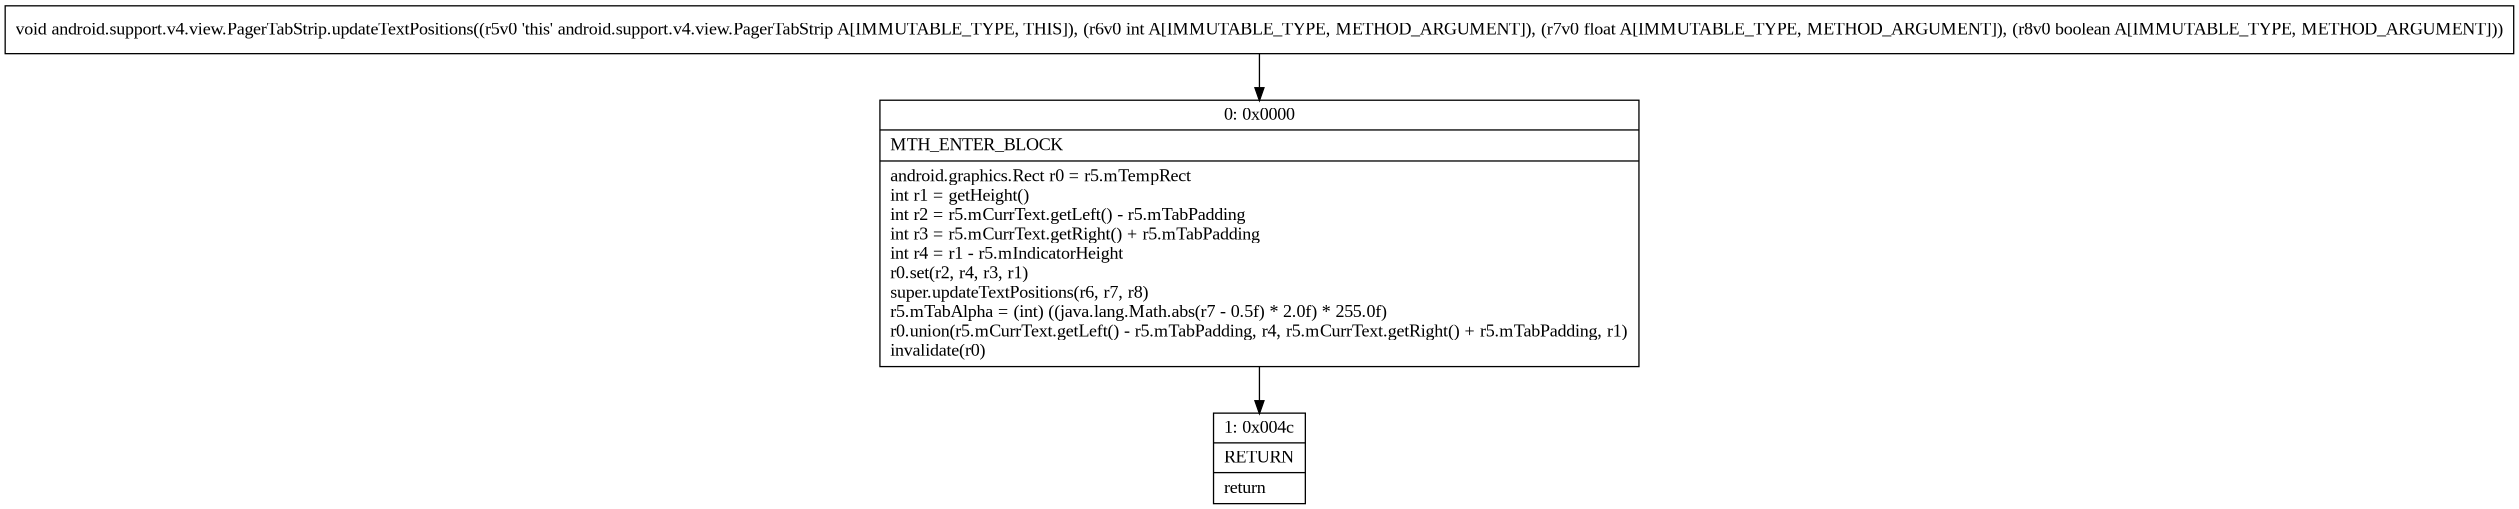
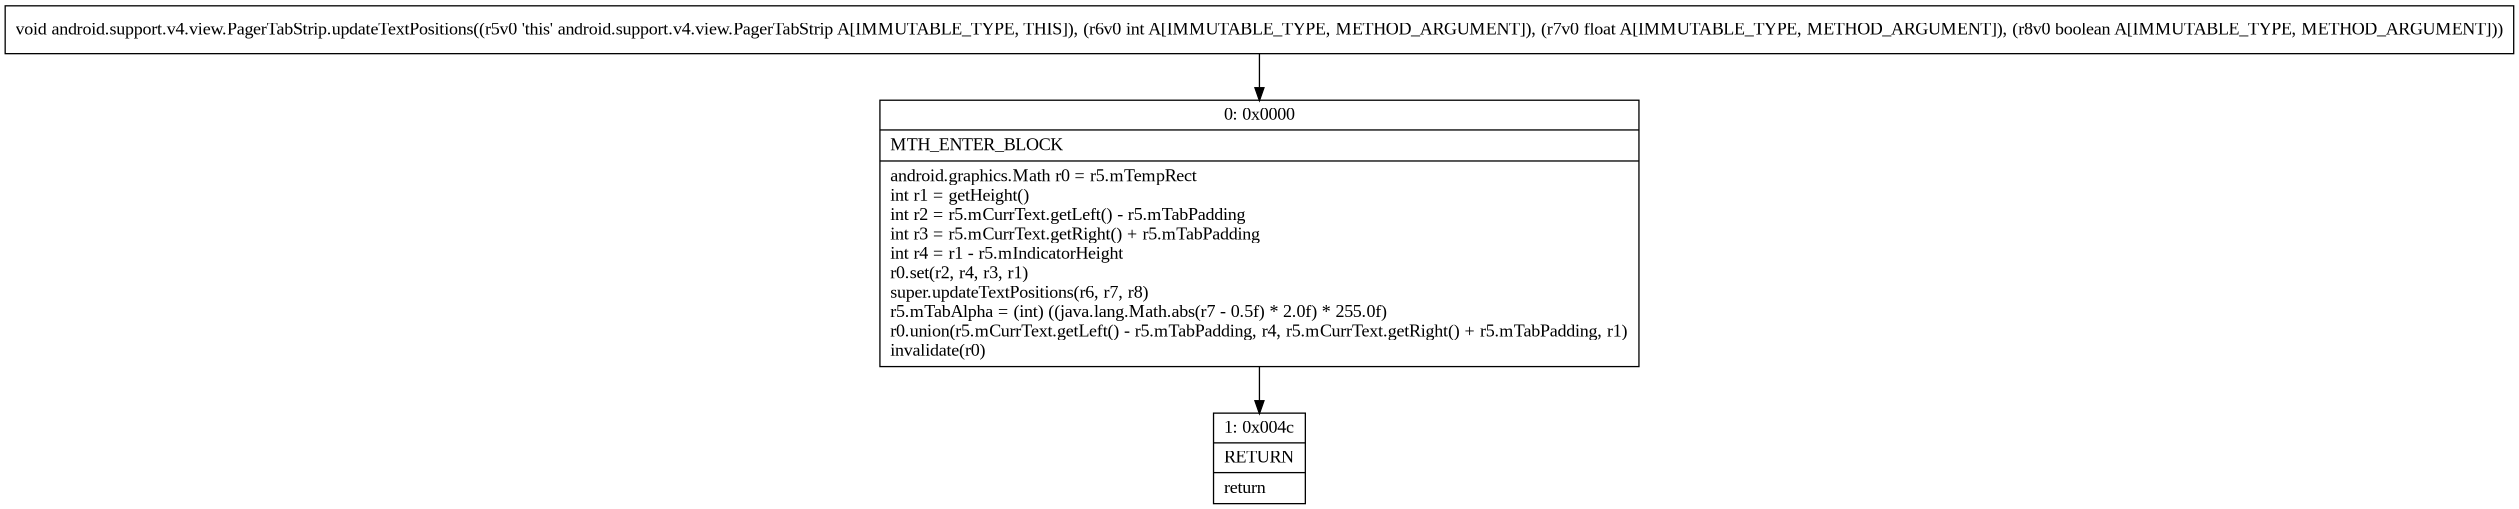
  digraph {
    fontname="Liberation Serif"
    node [shape=record fontname="Liberation Serif"]
    edge [fontname="Liberation Serif"]
-   n1 [label="{0\:\ 0x0000|MTH_ENTER_BLOCK\l|android.graphics.Rect r0 = r5.mTempRect\lint r1 = getHeight()\lint r2 = r5.mCurrText.getLeft() \- r5.mTabPadding\lint r3 = r5.mCurrText.getRight() + r5.mTabPadding\lint r4 = r1 \- r5.mIndicatorHeight\lr0.set(r2, r4, r3, r1)\lsuper.updateTextPositions(r6, r7, r8)\lr5.mTabAlpha = (int) ((java.lang.Math.abs(r7 \- 0.5f) * 2.0f) * 255.0f)\lr0.union(r5.mCurrText.getLeft() \- r5.mTabPadding, r4, r5.mCurrText.getRight() + r5.mTabPadding, r1)\linvalidate(r0)\l}"]
+   n1 [label="{0\:\ 0x0000|MTH_ENTER_BLOCK\l|android.graphics.Math r0 = r5.mTempRect\lint r1 = getHeight()\lint r2 = r5.mCurrText.getLeft() \- r5.mTabPadding\lint r3 = r5.mCurrText.getRight() + r5.mTabPadding\lint r4 = r1 \- r5.mIndicatorHeight\lr0.set(r2, r4, r3, r1)\lsuper.updateTextPositions(r6, r7, r8)\lr5.mTabAlpha = (int) ((java.lang.Math.abs(r7 \- 0.5f) * 2.0f) * 255.0f)\lr0.union(r5.mCurrText.getLeft() \- r5.mTabPadding, r4, r5.mCurrText.getRight() + r5.mTabPadding, r1)\linvalidate(r0)\l}"]
    n2 [label="{1\:\ 0x004c|RETURN\l|return\l}"]
    n3 [label="{void android.support.v4.view.PagerTabStrip.updateTextPositions((r5v0 'this' android.support.v4.view.PagerTabStrip A[IMMUTABLE_TYPE, THIS]), (r6v0 int A[IMMUTABLE_TYPE, METHOD_ARGUMENT]), (r7v0 float A[IMMUTABLE_TYPE, METHOD_ARGUMENT]), (r8v0 boolean A[IMMUTABLE_TYPE, METHOD_ARGUMENT])) }"]
    n1 -> n2
    n3 -> n1
  }
